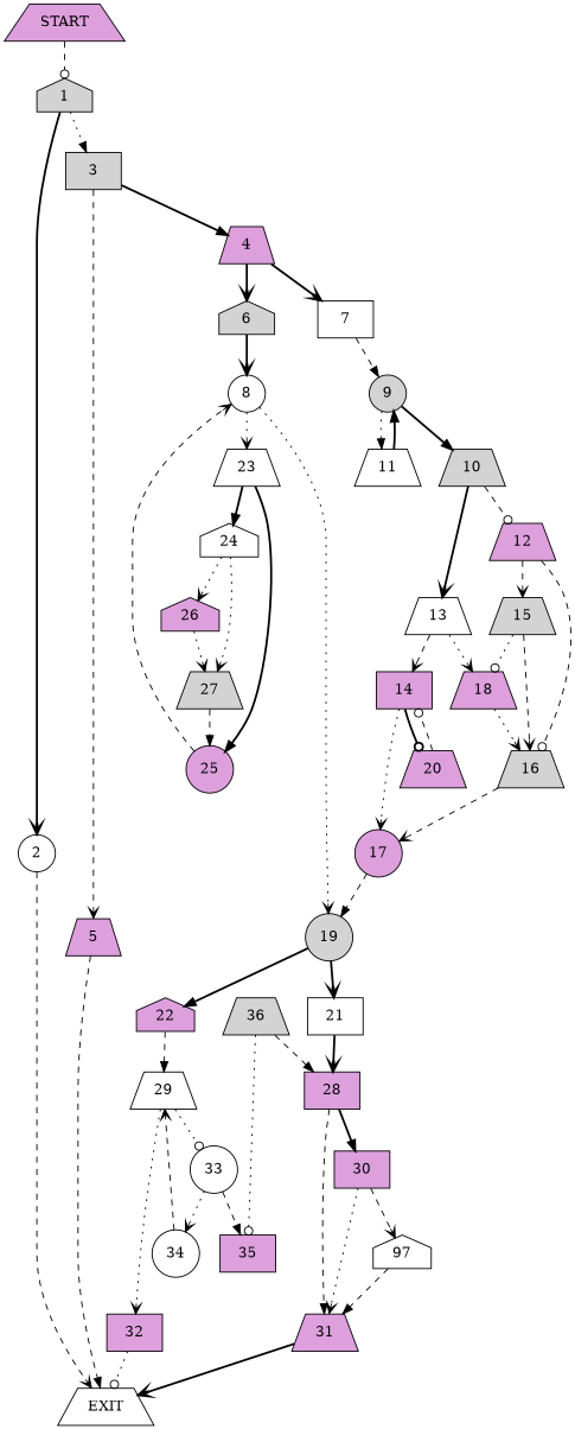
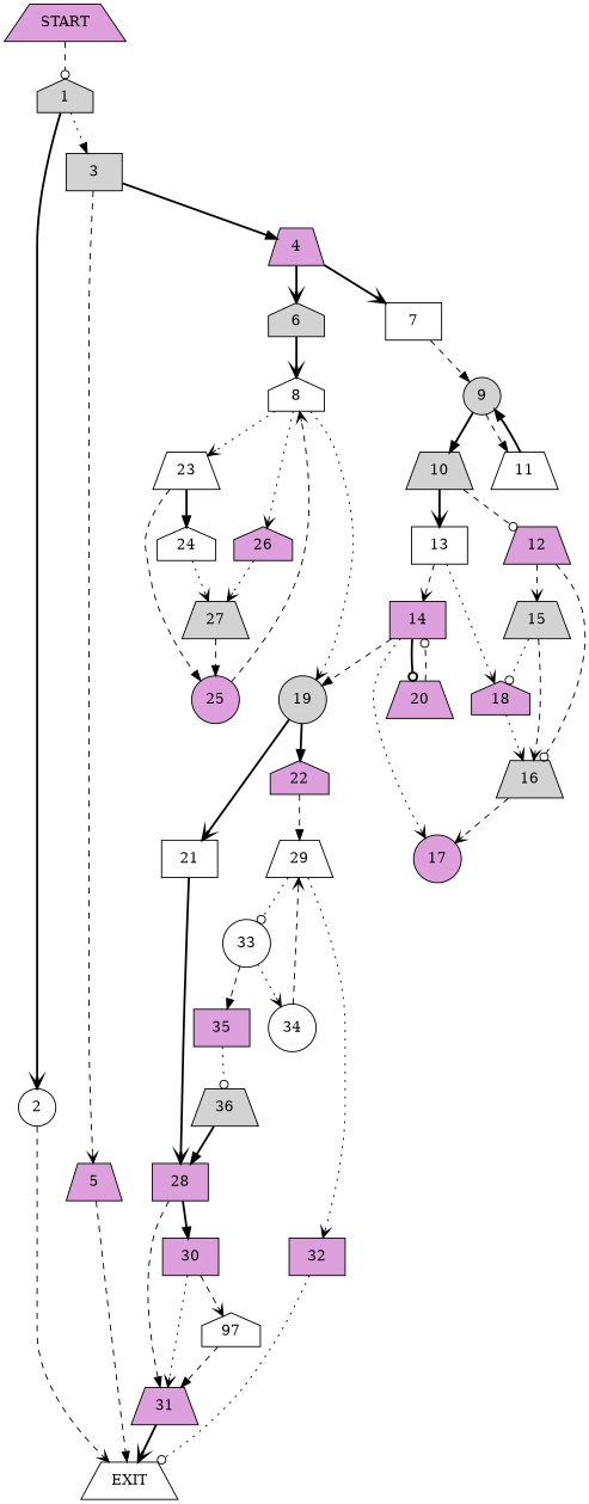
  digraph {
    node [fillcolor=plum shape=trapezium style=filled]
    edge [arrowhead=vee style=dashed]
    n1 [label=START]
    1 [fillcolor=lightgrey shape=house]
    2 [fillcolor=white shape=circle]
    3 [fillcolor=lightgrey shape=box]
    n5 [fillcolor=white label=EXIT]
    4
    5
    6 [fillcolor=lightgrey shape=house]
    7 [fillcolor=white shape=box]
-   8 [fillcolor=white shape=circle]
+   8 [fillcolor=white shape=house]
    9 [fillcolor=lightgrey shape=circle]
    19 [fillcolor=lightgrey shape=circle]
    23 [fillcolor=white]
    10 [fillcolor=lightgrey]
    11 [fillcolor=white]
    21 [fillcolor=white shape=box]
    22 [shape=house]
    24 [fillcolor=white shape=house]
    25 [shape=circle]
    12
-   13 [fillcolor=white]
+   13 [fillcolor=white shape=box]
    15 [fillcolor=lightgrey]
    16 [fillcolor=lightgrey]
    14 [shape=box]
-   18
+   18 [shape=house]
    17 [shape=circle]
    20
    28 [shape=box]
    29 [fillcolor=white]
    30 [shape=box]
    31
    32 [shape=box]
    33 [fillcolor=white shape=circle]
    26 [shape=house]
    27 [fillcolor=lightgrey]
    n36 [fillcolor=white label=97 shape=house]
    34 [fillcolor=white shape=circle]
    35 [shape=box]
    36 [fillcolor=lightgrey]
    n1 -> 1 [arrowhead=odot]
    1 -> 2 [style=bold]
    1 -> 3 [arrowhead=normal style=dotted]
    2 -> n5
    3 -> 4 [arrowhead=normal style=bold]
    3 -> 5
    4 -> 6 [style=bold]
    4 -> 7 [style=bold]
    5 -> n5 [arrowhead=normal]
    6 -> 8 [style=bold]
    7 -> 9 [arrowhead=normal]
    8 -> 19 [style=dotted]
    8 -> 23 [style=dotted]
    9 -> 10 [arrowhead=normal style=bold]
-   9 -> 11 [arrowhead=normal style=dotted]
+   9 -> 11 [arrowhead=normal]
    19 -> 21 [style=bold]
    19 -> 22 [arrowhead=normal style=bold]
    23 -> 24 [arrowhead=normal style=bold]
-   23 -> 25 [arrowhead=normal style=bold]
+   23 -> 25 [arrowhead=normal]
    10 -> 12 [arrowhead=odot]
    10 -> 13 [style=bold]
    11 -> 9 [arrowhead=normal style=bold]
    21 -> 28 [style=bold]
    22 -> 29 [arrowhead=normal]
-   24 -> 26 [style=dotted]
+   8 -> 26 [style=dotted]
    24 -> 27 [style=dotted]
    25 -> 8
    12 -> 15
    12 -> 16 [arrowhead=odot]
    13 -> 14
    13 -> 18 [style=dotted]
    15 -> 16
    15 -> 18 [arrowhead=odot style=dotted]
    16 -> 17
    14 -> 17 [style=dotted]
    14 -> 20 [arrowhead=odot style=bold]
    18 -> 16 [style=dotted]
-   17 -> 19 [arrowhead=normal]
+   14 -> 19 [arrowhead=normal]
    20 -> 14 [arrowhead=odot]
    28 -> 30 [arrowhead=normal style=bold]
    28 -> 31 [arrowhead=normal]
    29 -> 32 [style=dotted]
    29 -> 33 [arrowhead=odot style=dotted]
    30 -> 31 [style=dotted]
    30 -> n36
    31 -> n5 [style=bold]
    32 -> n5 [arrowhead=odot style=dotted]
    33 -> 34 [style=dotted]
    33 -> 35 [arrowhead=normal]
    26 -> 27 [style=dotted]
    27 -> 25 [arrowhead=normal]
    n36 -> 31 [arrowhead=normal]
    34 -> 29
-   36 -> 35 [arrowhead=odot style=dotted]
-   36 -> 28 [arrowhead=normal]
+   35 -> 36 [arrowhead=odot style=dotted]
+   36 -> 28 [arrowhead=normal style=bold]
  }
